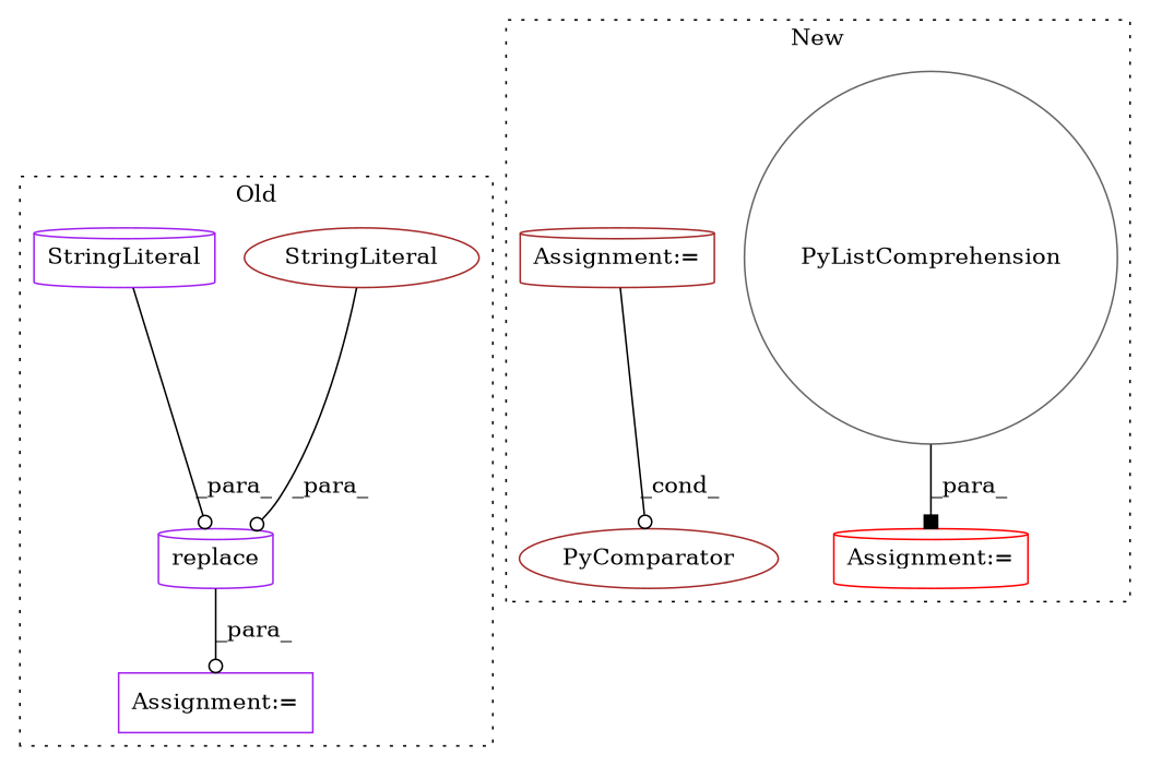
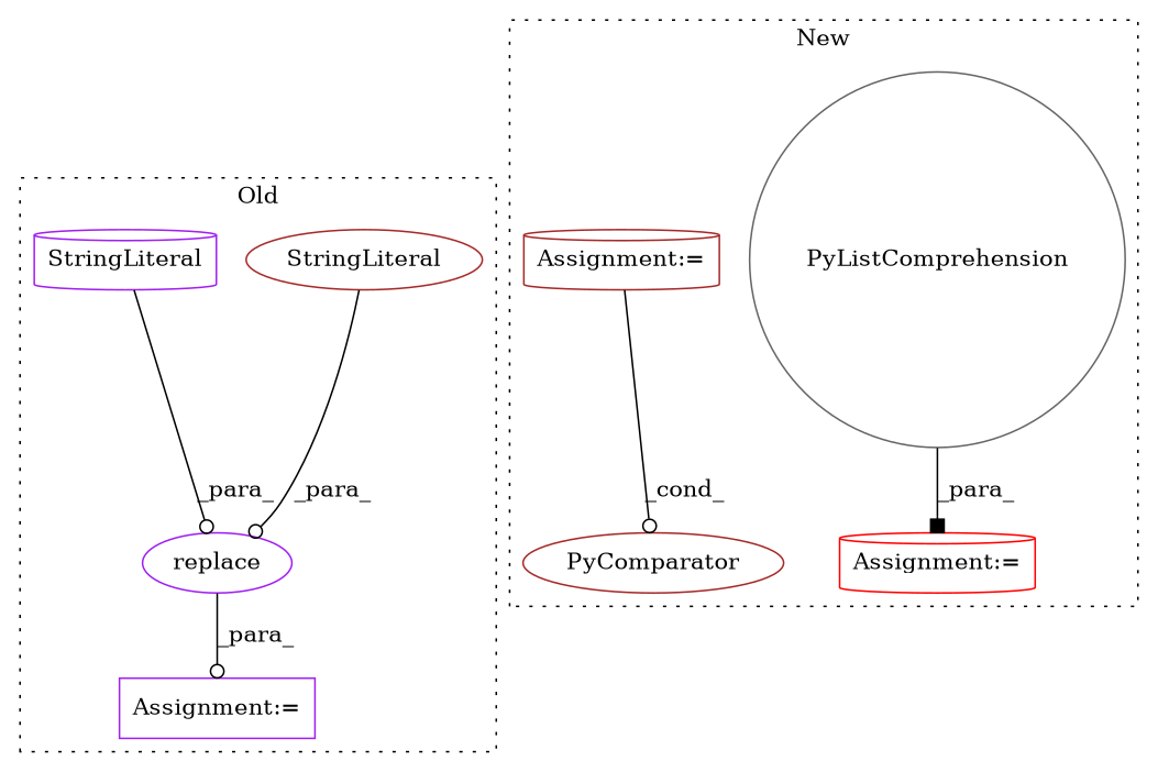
  digraph {
    node [a=7 color=purple l=45 s=28061 shape=cylinder]
    edge [arrowhead=odot]
-   n1 [a=32 l="8,1" label=replace s="11535,11549"]
+   n1 [a=32 l="8,1" label=replace s="11535,11549" shape=ellipse]
    n2 [a=45 color=brown l=3 label=StringLiteral s=11543 shape=ellipse]
    n3 [a=45 l=2 label=StringLiteral s=11547]
    n4 [l=1 label="Assignment:=" s=11530 shape=box]
    n5 [a=109 color=gray40 l=115 label=PyListComprehension s=27999 shape=circle]
    n6 [color=brown label="Assignment:="]
    n7 [a=113 color=brown label=PyComparator shape=ellipse]
    n8 [color=red l=12 label="Assignment:=" s=27987]
    subgraph cluster_1 {
      label=Old
      style=dotted
      n1
      n2
      n3
      n4
    }
    subgraph cluster_2 {
      label=New
      style=dotted
      n5
      n6
      n7
      n8
    }
    n1 -> n4 [label=_para_]
    n2 -> n1 [label=_para_]
    n3 -> n1 [label=_para_]
    n5 -> n8 [arrowhead=box label=_para_]
    n6 -> n7 [label=_cond_]
  }
